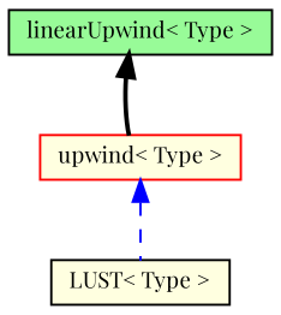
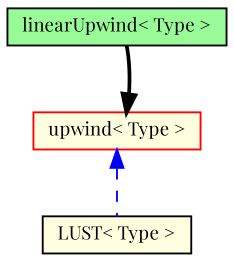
  digraph {
    fontname="Playfair Display"
    node [color=black fillcolor=lightyellow fontname="Playfair Display" fontsize=10 shape=record style=filled]
    edge [dir=back fontname="Playfair Display" fontsize=10 labelfontname=FreeSans labelfontsize=10]
    n1 [fillcolor=palegreen fontcolor=black height=0.2 label="linearUpwind\< Type \>" width=0.4]
    n2 [height=0.2 label="LUST\< Type \>" width=0.4]
    n3 [color=red height=0.2 label="upwind\< Type \>" width=0.4]
-   n1 -> n3 [color=black style=bold]
+   n3 -> n1 [color=black style=bold]
    n3 -> n2 [color=blue style=dashed]
  }
